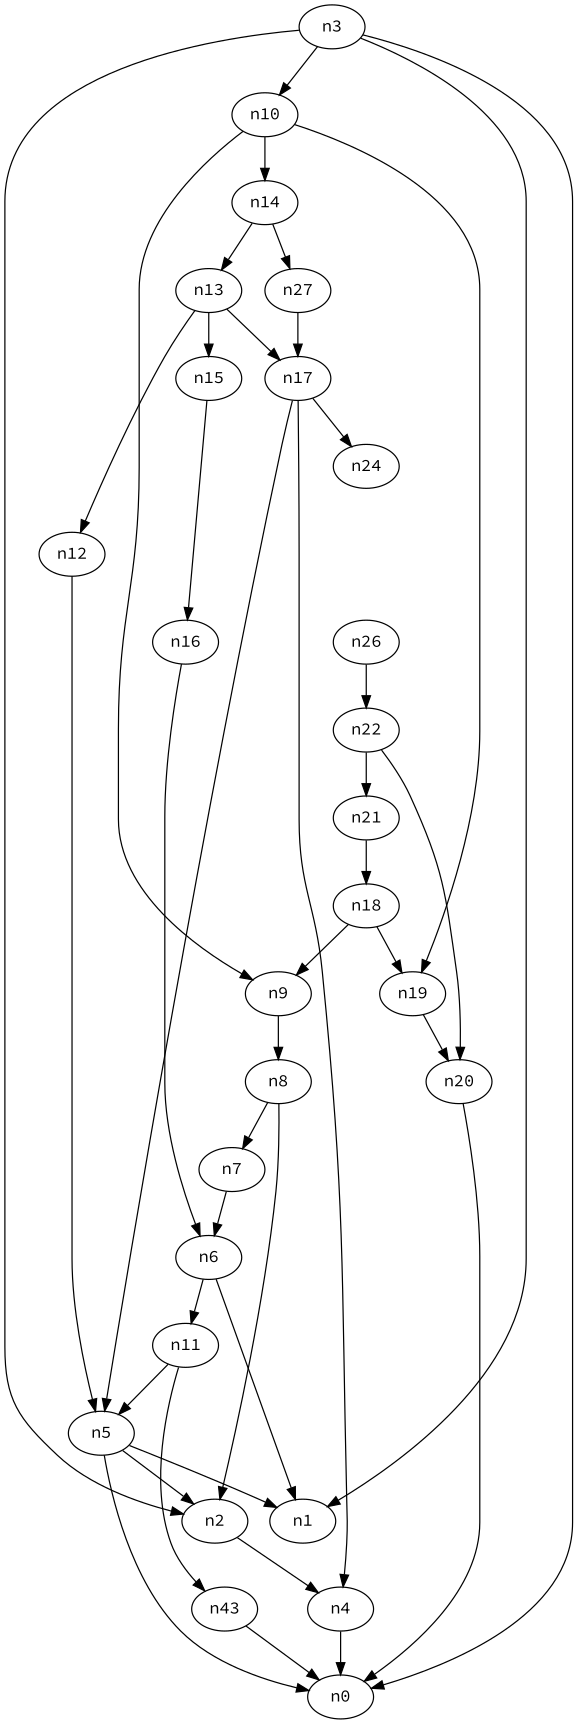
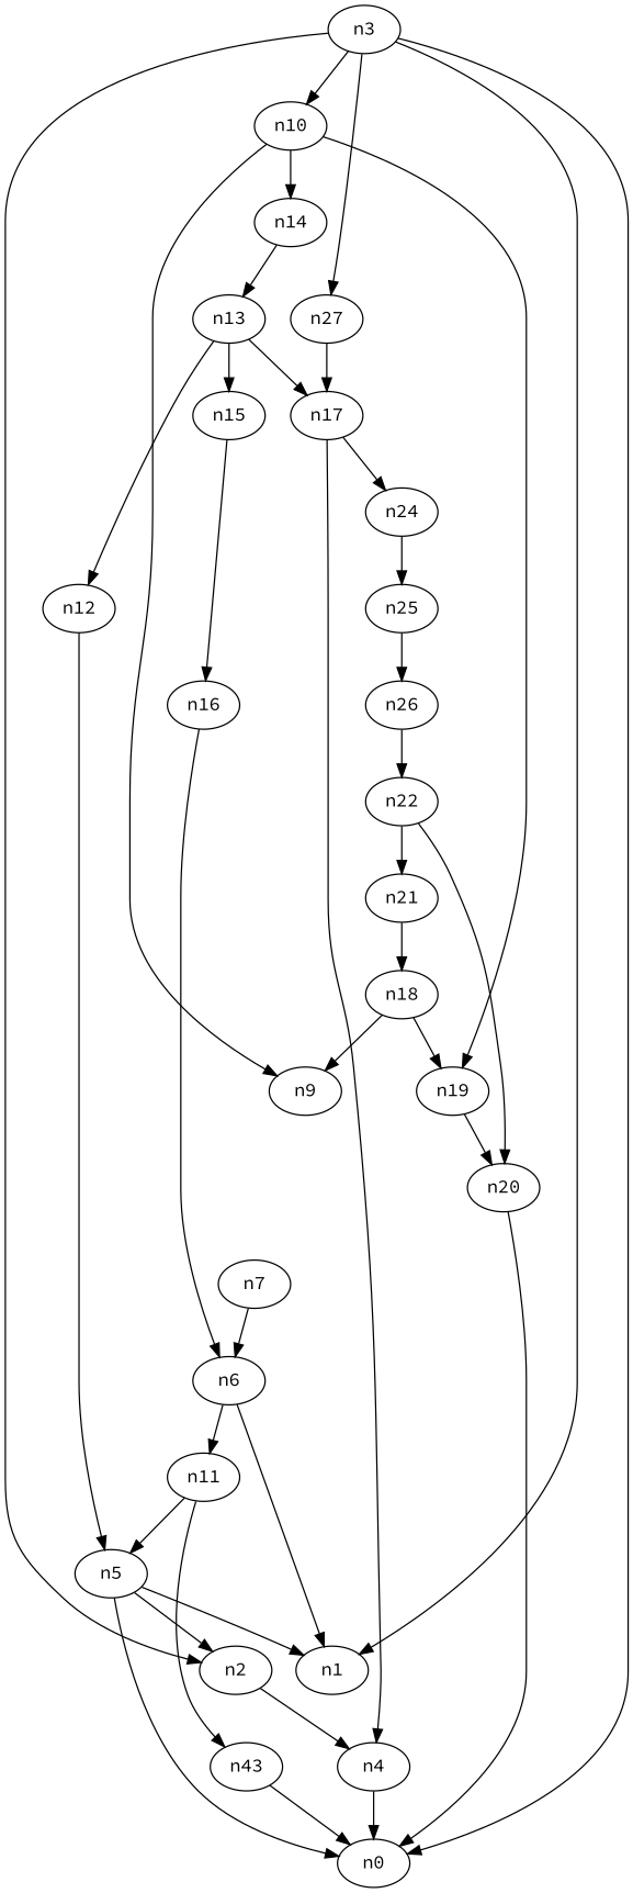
  digraph {
    fontname="Source Code Pro"
    node [fontname="Source Code Pro"]
    edge [fontname="Source Code Pro"]
    n4
    n0
    n2
    n3
    n1
    n10
    n6
    n11
    n9
    n14
    n19
    n5
    n23 [label=n43]
-   n8
    n13
    n27
    n20
    n7
    n12
    n15
    n17
    n16
    n24
+   n25
    n26
    n18
    n21
    n22
    n4 -> n0
    n2 -> n4
    n3 -> n0
    n3 -> n2
    n3 -> n1
    n3 -> n10
    n10 -> n9
    n10 -> n14
    n10 -> n19
    n6 -> n1
    n6 -> n11
    n11 -> n5
    n11 -> n23
-   n9 -> n8
    n14 -> n13
-   n14 -> n27
+   n3 -> n27
    n19 -> n20
    n5 -> n0
    n5 -> n2
    n5 -> n1
    n23 -> n0
-   n8 -> n2
-   n8 -> n7
    n13 -> n12
    n13 -> n15
    n13 -> n17
    n27 -> n17
    n20 -> n0
    n7 -> n6
    n12 -> n5
    n15 -> n16
    n17 -> n4
-   n17 -> n5
    n17 -> n24
    n16 -> n6
+   n24 -> n25
+   n25 -> n26
    n26 -> n22
    n18 -> n9
    n18 -> n19
    n21 -> n18
    n22 -> n20
    n22 -> n21
  }
